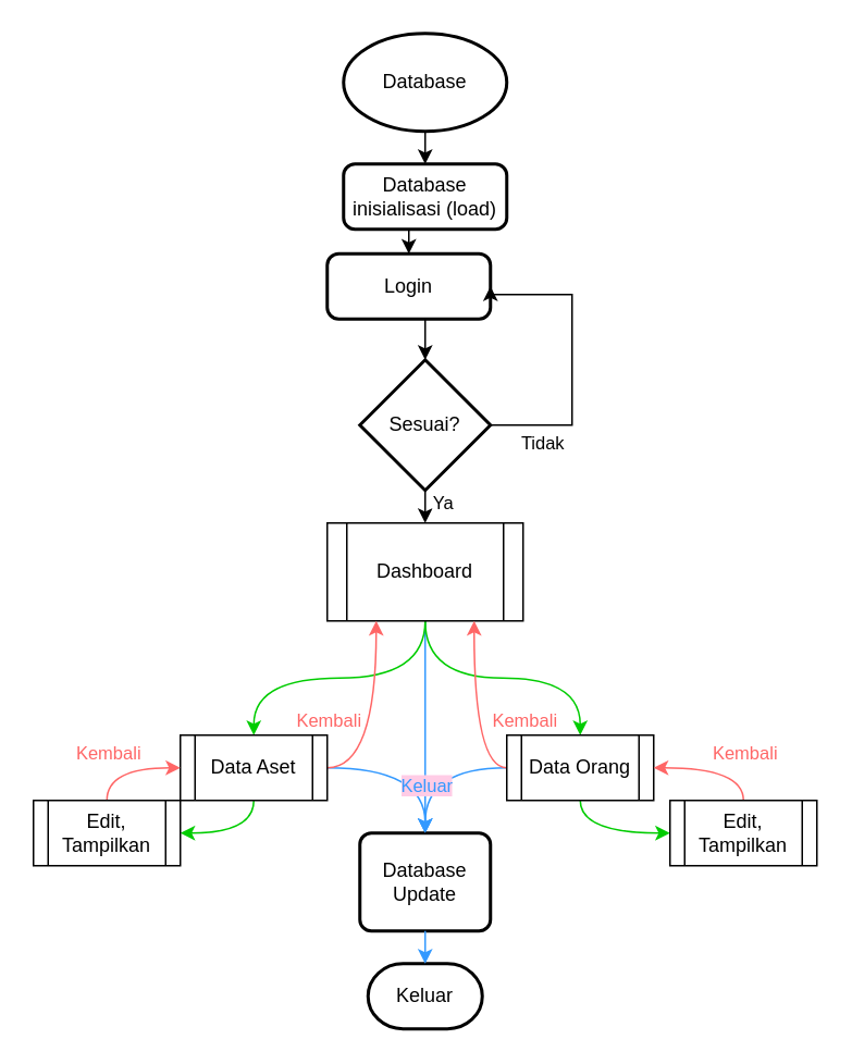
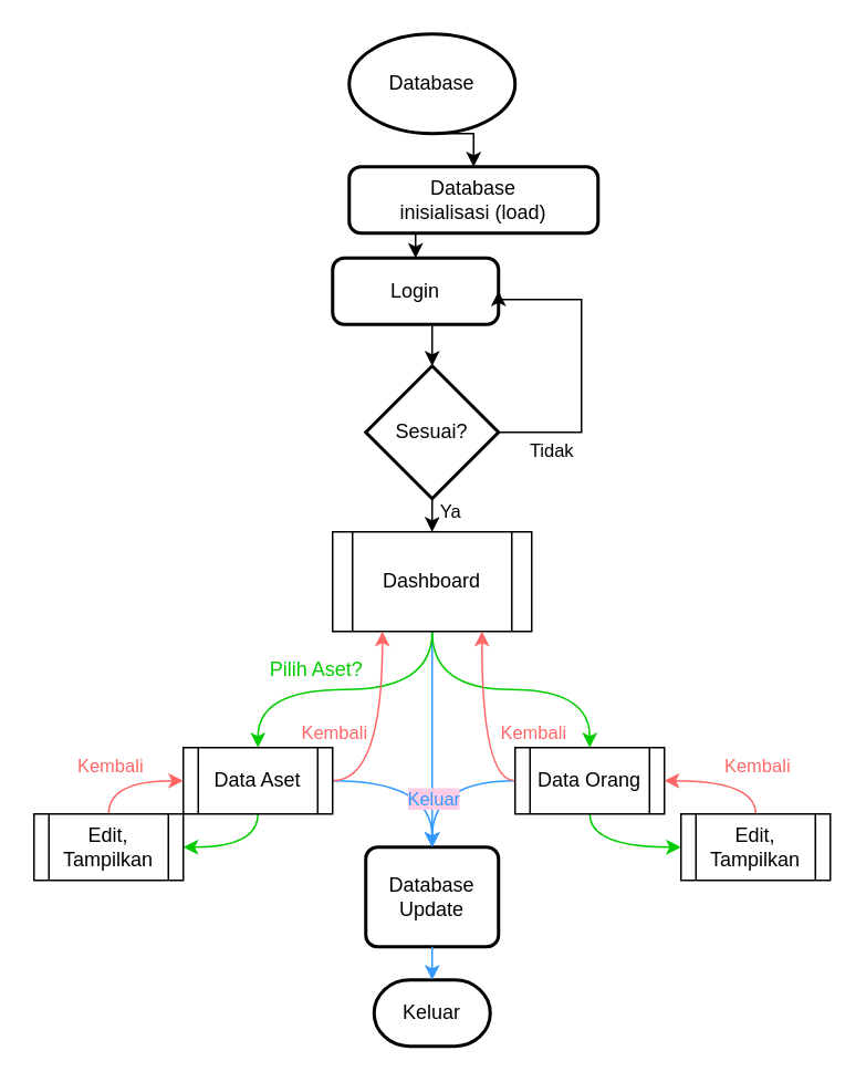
  <mxCell id="0" />
  <mxCell id="1" parent="0" />
  <mxCell id="2" style="edgeStyle=orthogonalEdgeStyle;rounded=0;orthogonalLoop=1;jettySize=auto;html=1;exitX=0;exitY=0.5;exitDx=0;exitDy=0;entryX=0.5;entryY=0;entryDx=0;entryDy=0;curved=1;strokeColor=#3399FF;" edge="1" parent="1" source="22" target="14"><mxGeometry relative="1" as="geometry" /></mxCell>
  <mxCell id="3" style="edgeStyle=orthogonalEdgeStyle;rounded=0;orthogonalLoop=1;jettySize=auto;html=1;exitX=1;exitY=0.5;exitDx=0;exitDy=0;entryX=0.5;entryY=0;entryDx=0;entryDy=0;curved=1;strokeColor=#3399FF;" edge="1" parent="1" source="25" target="14"><mxGeometry relative="1" as="geometry" /></mxCell>
  <mxCell id="4" style="edgeStyle=orthogonalEdgeStyle;rounded=0;orthogonalLoop=1;jettySize=auto;html=1;exitX=0.5;exitY=1;exitDx=0;exitDy=0;exitPerimeter=0;entryX=0.5;entryY=0;entryDx=0;entryDy=0;" edge="1" parent="1" source="5" target="7"><mxGeometry relative="1" as="geometry" /></mxCell>
  <mxCell id="5" value="Database" style="strokeWidth=2;html=1;shape=mxgraph.flowchart.start_1;whiteSpace=wrap;" vertex="1" parent="1"><mxGeometry x="210" y="20" width="100" height="60" as="geometry" /></mxCell>
  <mxCell id="6" style="edgeStyle=orthogonalEdgeStyle;rounded=0;orthogonalLoop=1;jettySize=auto;html=1;exitX=0.5;exitY=1;exitDx=0;exitDy=0;entryX=0.5;entryY=0;entryDx=0;entryDy=0;" edge="1" parent="1" source="7" target="8"><mxGeometry relative="1" as="geometry" /></mxCell>
- <mxCell id="7" value="Database&lt;br&gt;inisialisasi (load)" style="rounded=1;whiteSpace=wrap;html=1;absoluteArcSize=1;arcSize=14;strokeWidth=2;" vertex="1" parent="1"><mxGeometry x="210" y="100" width="100" height="40" as="geometry" /></mxCell>
+ <mxCell id="7" value="Database&lt;br&gt;inisialisasi (load)" style="rounded=1;whiteSpace=wrap;html=1;absoluteArcSize=1;arcSize=14;strokeWidth=2;" vertex="1" parent="1"><mxGeometry x="210" y="100" width="150" height="40" as="geometry" /></mxCell>
  <mxCell id="8" value="Login" style="rounded=1;whiteSpace=wrap;html=1;absoluteArcSize=1;arcSize=14;strokeWidth=2;" vertex="1" parent="1"><mxGeometry x="200" y="155" width="100" height="40" as="geometry" /></mxCell>
  <mxCell id="9" style="edgeStyle=orthogonalEdgeStyle;rounded=0;orthogonalLoop=1;jettySize=auto;html=1;exitX=0.5;exitY=1;exitDx=0;exitDy=0;exitPerimeter=0;entryX=0.5;entryY=0;entryDx=0;entryDy=0;" edge="1" parent="1" source="13" target="19"><mxGeometry relative="1" as="geometry" /></mxCell>
  <mxCell id="10" value="Ya" style="edgeLabel;html=1;align=center;verticalAlign=middle;resizable=0;points=[];" vertex="1" connectable="0" parent="9"><mxGeometry x="-0.276" y="3" relative="1" as="geometry"><mxPoint x="7" as="offset" /></mxGeometry></mxCell>
  <mxCell id="11" style="edgeStyle=orthogonalEdgeStyle;rounded=0;orthogonalLoop=1;jettySize=auto;html=1;exitX=1;exitY=0.5;exitDx=0;exitDy=0;exitPerimeter=0;entryX=1;entryY=0.5;entryDx=0;entryDy=0;" edge="1" parent="1" source="13" target="8"><mxGeometry relative="1" as="geometry"><Array as="points"><mxPoint x="350" y="260" /><mxPoint x="350" y="180" /></Array></mxGeometry></mxCell>
  <mxCell id="12" value="Tidak" style="edgeLabel;html=1;align=center;verticalAlign=middle;resizable=0;points=[];" vertex="1" connectable="0" parent="11"><mxGeometry x="-0.71" y="-2" relative="1" as="geometry"><mxPoint x="4" y="8" as="offset" /></mxGeometry></mxCell>
  <mxCell id="13" value="Sesuai?" style="strokeWidth=2;html=1;shape=mxgraph.flowchart.decision;whiteSpace=wrap;" vertex="1" parent="1"><mxGeometry x="220" y="220" width="80" height="80" as="geometry" /></mxCell>
  <mxCell id="14" value="Database&lt;br&gt;Update" style="rounded=1;whiteSpace=wrap;html=1;absoluteArcSize=1;arcSize=14;strokeWidth=2;" vertex="1" parent="1"><mxGeometry x="220" y="510" width="80" height="60" as="geometry" /></mxCell>
  <mxCell id="15" style="edgeStyle=orthogonalEdgeStyle;rounded=0;orthogonalLoop=1;jettySize=auto;html=1;exitX=0.5;exitY=1;exitDx=0;exitDy=0;entryX=0.5;entryY=0;entryDx=0;entryDy=0;strokeColor=#3399FF;" edge="1" parent="1" source="19" target="14"><mxGeometry relative="1" as="geometry"><Array as="points"><mxPoint x="260" y="420" /><mxPoint x="260" y="420" /></Array></mxGeometry></mxCell>
  <mxCell id="16" value="Keluar" style="edgeLabel;html=1;align=center;verticalAlign=middle;resizable=0;points=[];fontColor=#3399FF;labelBackgroundColor=#FFCCE6;" vertex="1" connectable="0" parent="15"><mxGeometry x="0.619" y="1" relative="1" as="geometry"><mxPoint x="-1" y="-5" as="offset" /></mxGeometry></mxCell>
  <mxCell id="17" style="edgeStyle=orthogonalEdgeStyle;rounded=0;orthogonalLoop=1;jettySize=auto;html=1;exitX=0.5;exitY=1;exitDx=0;exitDy=0;entryX=0.5;entryY=0;entryDx=0;entryDy=0;curved=1;strokeColor=#00CC00;" edge="1" parent="1" source="19" target="22"><mxGeometry relative="1" as="geometry" /></mxCell>
  <mxCell id="18" style="edgeStyle=orthogonalEdgeStyle;rounded=0;orthogonalLoop=1;jettySize=auto;html=1;exitX=0.5;exitY=1;exitDx=0;exitDy=0;entryX=0.5;entryY=0;entryDx=0;entryDy=0;curved=1;strokeColor=#00CC00;" edge="1" parent="1" source="19" target="25"><mxGeometry relative="1" as="geometry" /></mxCell>
  <mxCell id="19" value="Dashboard" style="shape=process;whiteSpace=wrap;html=1;backgroundOutline=1;" vertex="1" parent="1"><mxGeometry x="200" y="320" width="120" height="60" as="geometry" /></mxCell>
  <mxCell id="20" style="edgeStyle=orthogonalEdgeStyle;rounded=0;orthogonalLoop=1;jettySize=auto;html=1;exitX=0.5;exitY=1;exitDx=0;exitDy=0;entryX=0;entryY=0.5;entryDx=0;entryDy=0;curved=1;strokeColor=#00CC00;" edge="1" parent="1" source="22" target="27"><mxGeometry relative="1" as="geometry" /></mxCell>
  <mxCell id="21" style="edgeStyle=orthogonalEdgeStyle;rounded=0;orthogonalLoop=1;jettySize=auto;html=1;exitX=0;exitY=0.5;exitDx=0;exitDy=0;entryX=0.75;entryY=1;entryDx=0;entryDy=0;curved=1;fillColor=#f8cecc;strokeColor=#FF6666;" edge="1" parent="1" source="22" target="19"><mxGeometry relative="1" as="geometry" /></mxCell>
  <mxCell id="22" value="Data Orang" style="shape=process;whiteSpace=wrap;html=1;backgroundOutline=1;" vertex="1" parent="1"><mxGeometry x="310" y="450" width="90" height="40" as="geometry" /></mxCell>
  <mxCell id="23" style="edgeStyle=orthogonalEdgeStyle;rounded=0;orthogonalLoop=1;jettySize=auto;html=1;exitX=0.5;exitY=1;exitDx=0;exitDy=0;entryX=1;entryY=0.5;entryDx=0;entryDy=0;curved=1;strokeColor=#00CC00;" edge="1" parent="1" source="25" target="30"><mxGeometry relative="1" as="geometry" /></mxCell>
  <mxCell id="24" style="edgeStyle=orthogonalEdgeStyle;rounded=0;orthogonalLoop=1;jettySize=auto;html=1;exitX=1;exitY=0.5;exitDx=0;exitDy=0;entryX=0.25;entryY=1;entryDx=0;entryDy=0;curved=1;fillColor=#f8cecc;strokeColor=#FF6666;" edge="1" parent="1" source="25" target="19"><mxGeometry relative="1" as="geometry" /></mxCell>
  <mxCell id="25" value="Data Aset" style="shape=process;whiteSpace=wrap;html=1;backgroundOutline=1;" vertex="1" parent="1"><mxGeometry x="110" y="450" width="90" height="40" as="geometry" /></mxCell>
  <mxCell id="26" style="edgeStyle=orthogonalEdgeStyle;rounded=0;orthogonalLoop=1;jettySize=auto;html=1;exitX=0.5;exitY=0;exitDx=0;exitDy=0;entryX=1;entryY=0.5;entryDx=0;entryDy=0;curved=1;fillColor=#f8cecc;strokeColor=#FF6666;" edge="1" parent="1" source="27" target="22"><mxGeometry relative="1" as="geometry" /></mxCell>
  <mxCell id="27" value="Edit, Tampilkan" style="shape=process;whiteSpace=wrap;html=1;backgroundOutline=1;" vertex="1" parent="1"><mxGeometry x="410" y="490" width="90" height="40" as="geometry" /></mxCell>
  <mxCell id="28" style="edgeStyle=orthogonalEdgeStyle;rounded=0;orthogonalLoop=1;jettySize=auto;html=1;exitX=0.5;exitY=0;exitDx=0;exitDy=0;entryX=0;entryY=0.5;entryDx=0;entryDy=0;curved=1;fillColor=#f8cecc;strokeColor=#FF6666;" edge="1" parent="1" source="30" target="25"><mxGeometry relative="1" as="geometry" /></mxCell>
  <mxCell id="29" value="Kembali" style="edgeLabel;html=1;align=center;verticalAlign=middle;resizable=0;points=[];fontColor=#FF6666;" vertex="1" connectable="0" parent="28"><mxGeometry x="-0.016" y="-4" relative="1" as="geometry"><mxPoint x="-12" y="-14" as="offset" /></mxGeometry></mxCell>
  <mxCell id="30" value="Edit, Tampilkan" style="shape=process;whiteSpace=wrap;html=1;backgroundOutline=1;" vertex="1" parent="1"><mxGeometry x="20" y="490" width="90" height="40" as="geometry" /></mxCell>
  <mxCell id="31" style="edgeStyle=orthogonalEdgeStyle;rounded=0;orthogonalLoop=1;jettySize=auto;html=1;exitX=0.5;exitY=1;exitDx=0;exitDy=0;entryX=0.5;entryY=0;entryDx=0;entryDy=0;entryPerimeter=0;" edge="1" parent="1" source="8" target="13"><mxGeometry relative="1" as="geometry" /></mxCell>
+ <mxCell id="32" value="Pilih Aset?" style="text;html=1;align=center;verticalAlign=middle;resizable=0;points=[];autosize=1;strokeColor=none;fillColor=none;fontColor=#00CC00;" vertex="1" parent="1"><mxGeometry x="150" y="388" width="80" height="30" as="geometry" /></mxCell>
  <mxCell id="33" value="Keluar" style="strokeWidth=2;html=1;shape=mxgraph.flowchart.terminator;whiteSpace=wrap;" vertex="1" parent="1"><mxGeometry x="225" y="590" width="70" height="40" as="geometry" /></mxCell>
  <mxCell id="34" style="edgeStyle=orthogonalEdgeStyle;rounded=0;orthogonalLoop=1;jettySize=auto;html=1;exitX=0.5;exitY=1;exitDx=0;exitDy=0;entryX=0.5;entryY=0;entryDx=0;entryDy=0;entryPerimeter=0;strokeColor=#3399FF;" edge="1" parent="1" source="14" target="33"><mxGeometry relative="1" as="geometry" /></mxCell>
  <mxCell id="35" value="Kembali" style="edgeLabel;html=1;align=center;verticalAlign=middle;resizable=0;points=[];fontColor=#FF6666;" vertex="1" connectable="0" parent="1"><mxGeometry x="455.001" y="460.001" as="geometry" /></mxCell>
  <mxCell id="36" value="Kembali" style="edgeLabel;html=1;align=center;verticalAlign=middle;resizable=0;points=[];fontColor=#FF6666;" vertex="1" connectable="0" parent="1"><mxGeometry x="320.001" y="440.001" as="geometry" /></mxCell>
  <mxCell id="37" value="Kembali" style="edgeLabel;html=1;align=center;verticalAlign=middle;resizable=0;points=[];fontColor=#FF6666;" vertex="1" connectable="0" parent="1"><mxGeometry x="200.001" y="440.001" as="geometry" /></mxCell>
